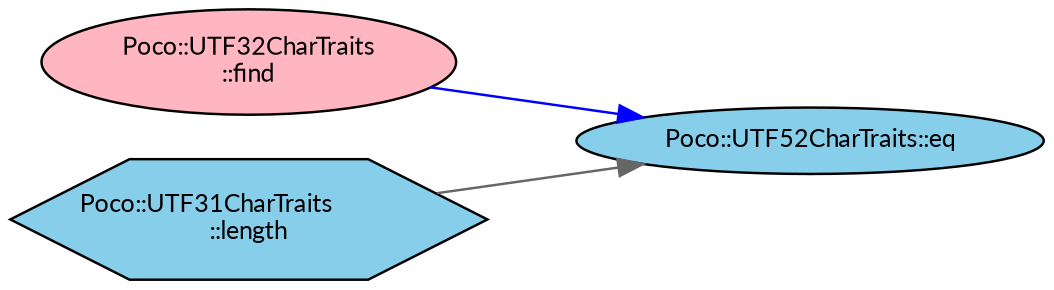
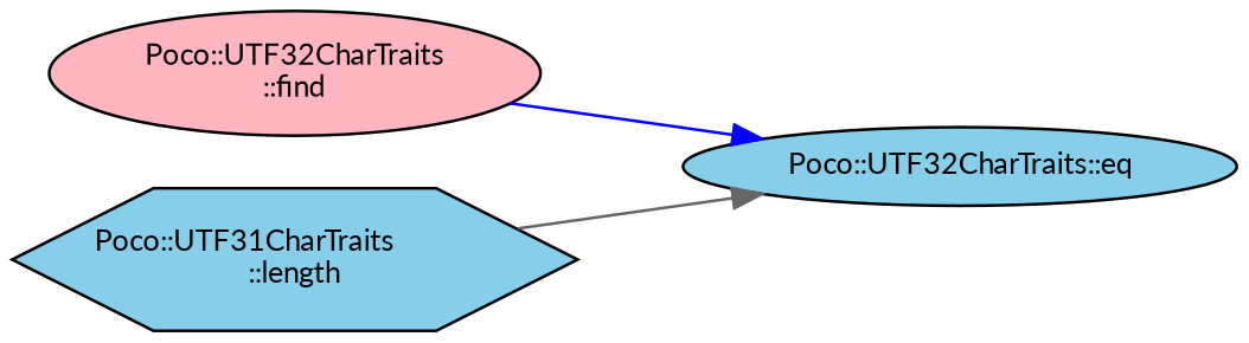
  digraph {
    fontname=Lato
    rankdir=RL
    node [color=black fillcolor=skyblue fontname=Lato fontsize=10 shape=ellipse style=filled]
    edge [dir=back fontname=Lato fontsize=10 labelfontname=Helvetica labelfontsize=10 style=solid]
-   n1 [fontcolor=black height=0.2 label="Poco::UTF52CharTraits::eq" width=0.4]
+   n1 [fontcolor=black height=0.2 label="Poco::UTF32CharTraits::eq" width=0.4]
    n2 [fillcolor=lightpink height=0.2 label="Poco::UTF32CharTraits\l::find" width=0.4]
    n3 [height=0.2 label="Poco::UTF31CharTraits\l::length" shape=hexagon width=0.4]
    n1 -> n2 [color=blue]
    n1 -> n3 [color=gray40]
  }
